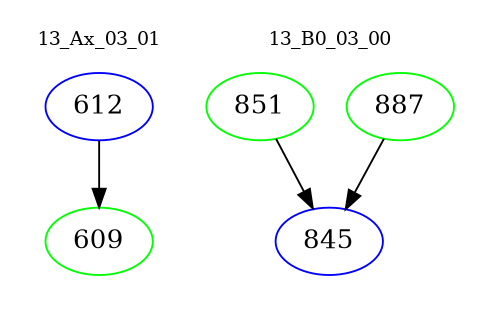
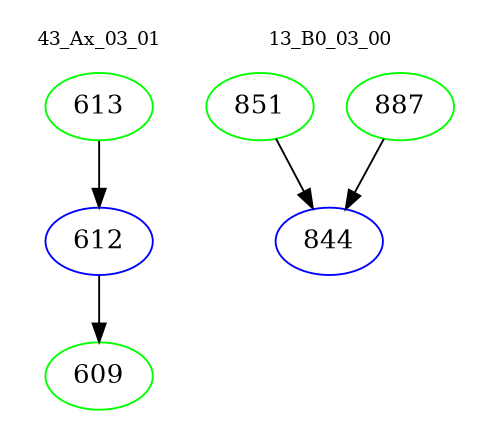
  digraph {
    node [color=green]
    edge [color=black]
+   n1 [label=613]
    n2 [color=blue label=612]
    n3 [label=609]
    n4 [label=887]
-   n5 [color=blue label=845]
+   n5 [color=blue label=844]
    n6 [label=851]
    subgraph cluster_1 {
      color=white
      fontsize=10
-     label="13_Ax_03_01"
+     label="43_Ax_03_01"
+     n1
      n2
      n3
    }
    subgraph cluster_2 {
      color=white
      fontsize=10
      label="13_B0_03_00"
      n4
      n5
      n6
    }
+   n1 -> n2
    n2 -> n3
    n4 -> n5
    n6 -> n5
  }
